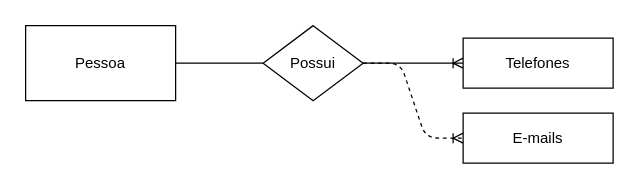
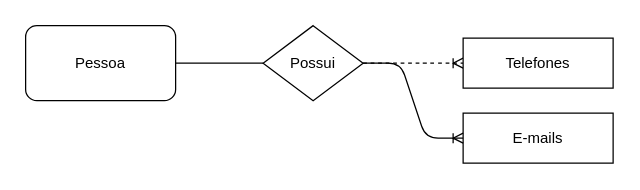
  <mxCell id="0" />
  <mxCell id="1" parent="0" />
- <mxCell id="2" value="Pessoa" style="rounded=0;whiteSpace=wrap;html=1;" parent="1" vertex="1"><mxGeometry x="20" y="20" width="120" height="60" as="geometry" /></mxCell>
+ <mxCell id="2" value="Pessoa" style="whiteSpace=wrap;html=1;rounded=1;" parent="1" vertex="1"><mxGeometry x="20" y="20" width="120" height="60" as="geometry" /></mxCell>
  <mxCell id="3" value="" style="endArrow=none;html=1;exitX=1;exitY=0.5;exitDx=0;exitDy=0;entryX=0;entryY=0.5;entryDx=0;entryDy=0;" parent="1" source="2" target="4" edge="1"><mxGeometry width="50" height="50" relative="1" as="geometry"><mxPoint x="200" y="80" as="sourcePoint" /><mxPoint x="200" y="50" as="targetPoint" /></mxGeometry></mxCell>
  <mxCell id="4" value="Possui" style="rhombus;whiteSpace=wrap;html=1;" parent="1" vertex="1"><mxGeometry x="210" y="20" width="80" height="60" as="geometry" /></mxCell>
- <mxCell id="5" value="" style="edgeStyle=entityRelationEdgeStyle;fontSize=12;html=1;endArrow=ERoneToMany;exitX=1;exitY=0.5;exitDx=0;exitDy=0;entryX=0;entryY=0.5;entryDx=0;entryDy=0;" parent="1" source="4" target="6" edge="1"><mxGeometry width="100" height="100" relative="1" as="geometry"><mxPoint x="220" y="200" as="sourcePoint" /><mxPoint x="320" y="100" as="targetPoint" /></mxGeometry></mxCell>
+ <mxCell id="5" value="" style="edgeStyle=entityRelationEdgeStyle;fontSize=12;html=1;endArrow=ERoneToMany;exitX=1;exitY=0.5;exitDx=0;exitDy=0;entryX=0;entryY=0.5;entryDx=0;entryDy=0;dashed=1;" parent="1" source="4" target="6" edge="1"><mxGeometry width="100" height="100" relative="1" as="geometry"><mxPoint x="220" y="200" as="sourcePoint" /><mxPoint x="320" y="100" as="targetPoint" /></mxGeometry></mxCell>
  <mxCell id="6" value="Telefones" style="rounded=0;whiteSpace=wrap;html=1;" parent="1" vertex="1"><mxGeometry x="370" y="30" width="120" height="40" as="geometry" /></mxCell>
  <mxCell id="7" value="E-mails" style="rounded=0;whiteSpace=wrap;html=1;" parent="1" vertex="1"><mxGeometry x="370" y="90" width="120" height="40" as="geometry" /></mxCell>
- <mxCell id="8" value="" style="edgeStyle=entityRelationEdgeStyle;fontSize=12;html=1;endArrow=ERoneToMany;exitX=1;exitY=0.5;exitDx=0;exitDy=0;entryX=0;entryY=0.5;entryDx=0;entryDy=0;dashed=1;" parent="1" source="4" target="7" edge="1"><mxGeometry width="100" height="100" relative="1" as="geometry"><mxPoint x="220" y="200" as="sourcePoint" /><mxPoint x="320" y="100" as="targetPoint" /></mxGeometry></mxCell>
+ <mxCell id="8" value="" style="edgeStyle=entityRelationEdgeStyle;fontSize=12;html=1;endArrow=ERoneToMany;exitX=1;exitY=0.5;exitDx=0;exitDy=0;entryX=0;entryY=0.5;entryDx=0;entryDy=0;" parent="1" source="4" target="7" edge="1"><mxGeometry width="100" height="100" relative="1" as="geometry"><mxPoint x="220" y="200" as="sourcePoint" /><mxPoint x="320" y="100" as="targetPoint" /></mxGeometry></mxCell>
